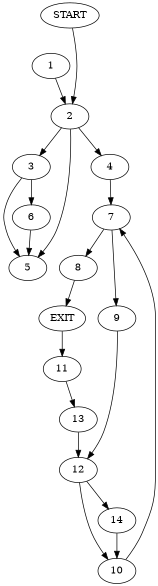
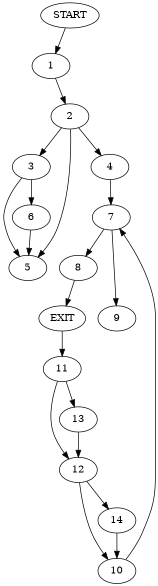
  digraph {
    n1 [label=START]
    1
    2
    n4 [label=EXIT]
    11
    3
    4
    5
    6
    7
    8
    9
    10
    12
    13
    14
-   n1 -> 2
+   n1 -> 1
    1 -> 2
    2 -> 3
    2 -> 4
    2 -> 5
    n4 -> 11
-   9 -> 12
+   11 -> 12
    11 -> 13
    3 -> 5
    3 -> 6
    4 -> 7
    6 -> 5
    7 -> 8
    7 -> 9
    8 -> n4
    10 -> 7
    12 -> 10
    12 -> 14
    13 -> 12
    14 -> 10
  }
